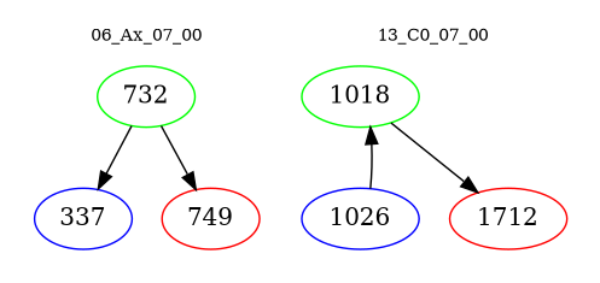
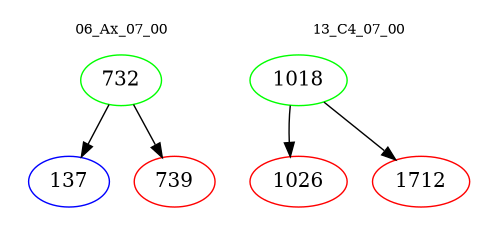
  digraph {
    node [color=green]
    edge [color=black]
    n1 [label=732]
-   n2 [color=blue label=337]
-   n3 [color=red label=749]
+   n2 [color=blue label=137]
+   n3 [color=red label=739]
    n4 [label=1018]
-   n5 [color=blue label=1026]
+   n5 [color=red label=1026]
    n6 [color=red label=1712]
    subgraph cluster_1 {
      color=white
      fontsize=10
      label="06_Ax_07_00"
      n1
      n2
      n3
    }
    subgraph cluster_2 {
      color=white
      fontsize=10
-     label="13_C0_07_00"
+     label="13_C4_07_00"
      n4
      n5
      n6
    }
    n1 -> n2
    n1 -> n3
-   n5 -> n4
+   n4 -> n5
    n4 -> n6
  }
